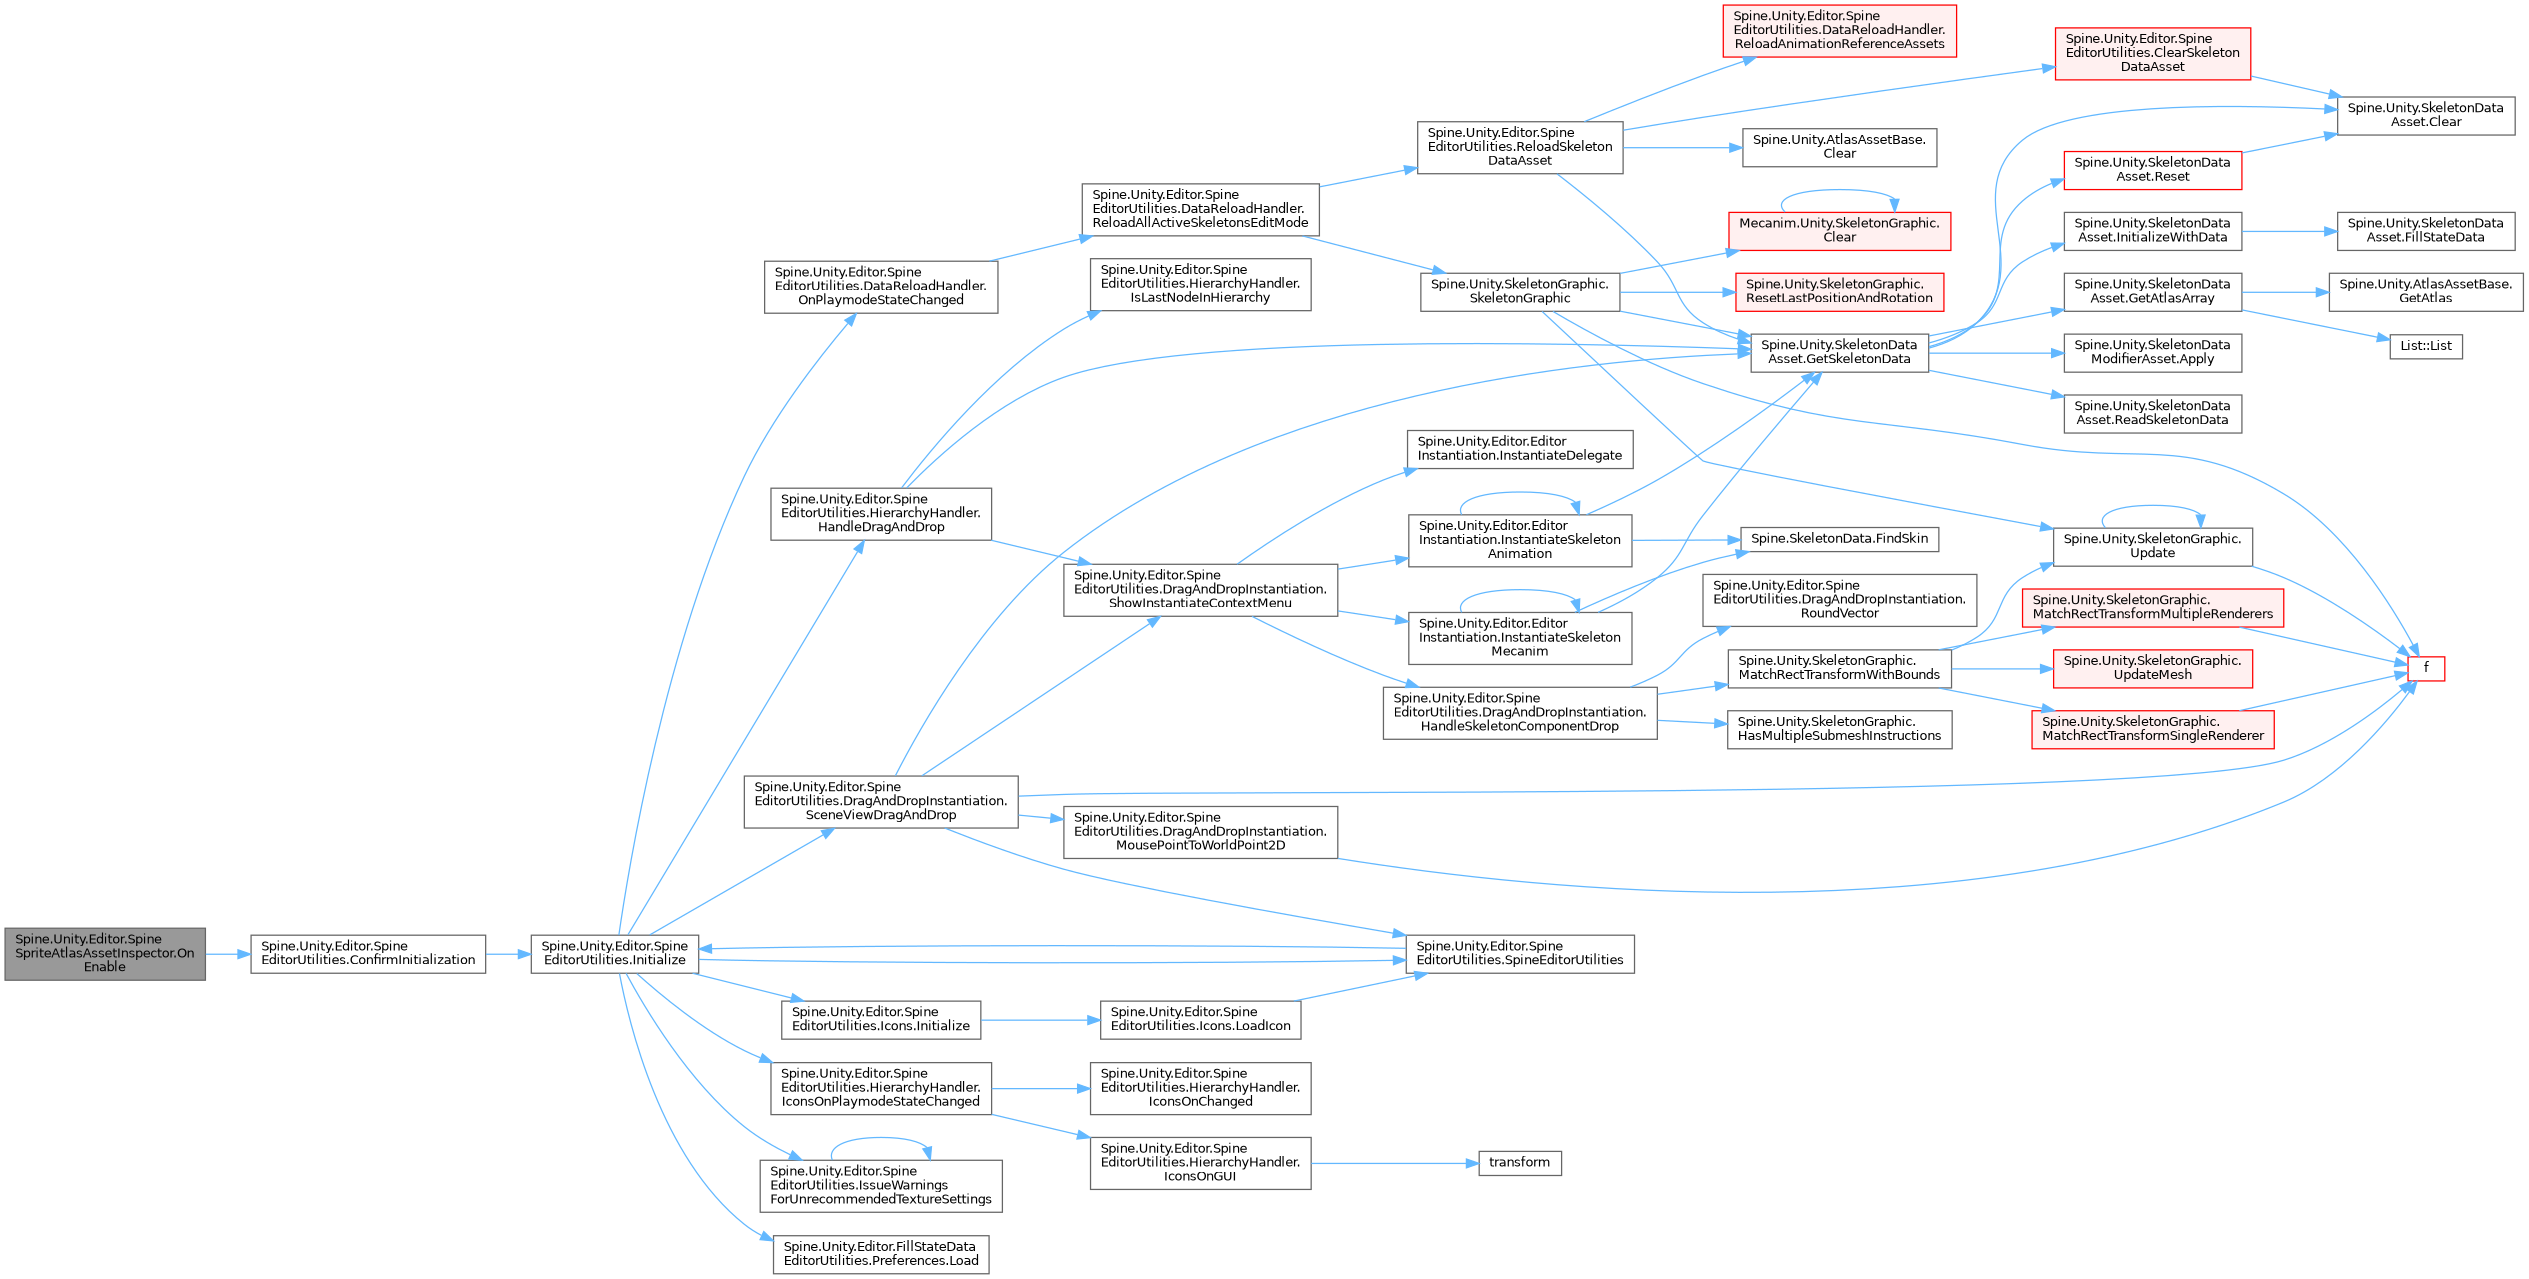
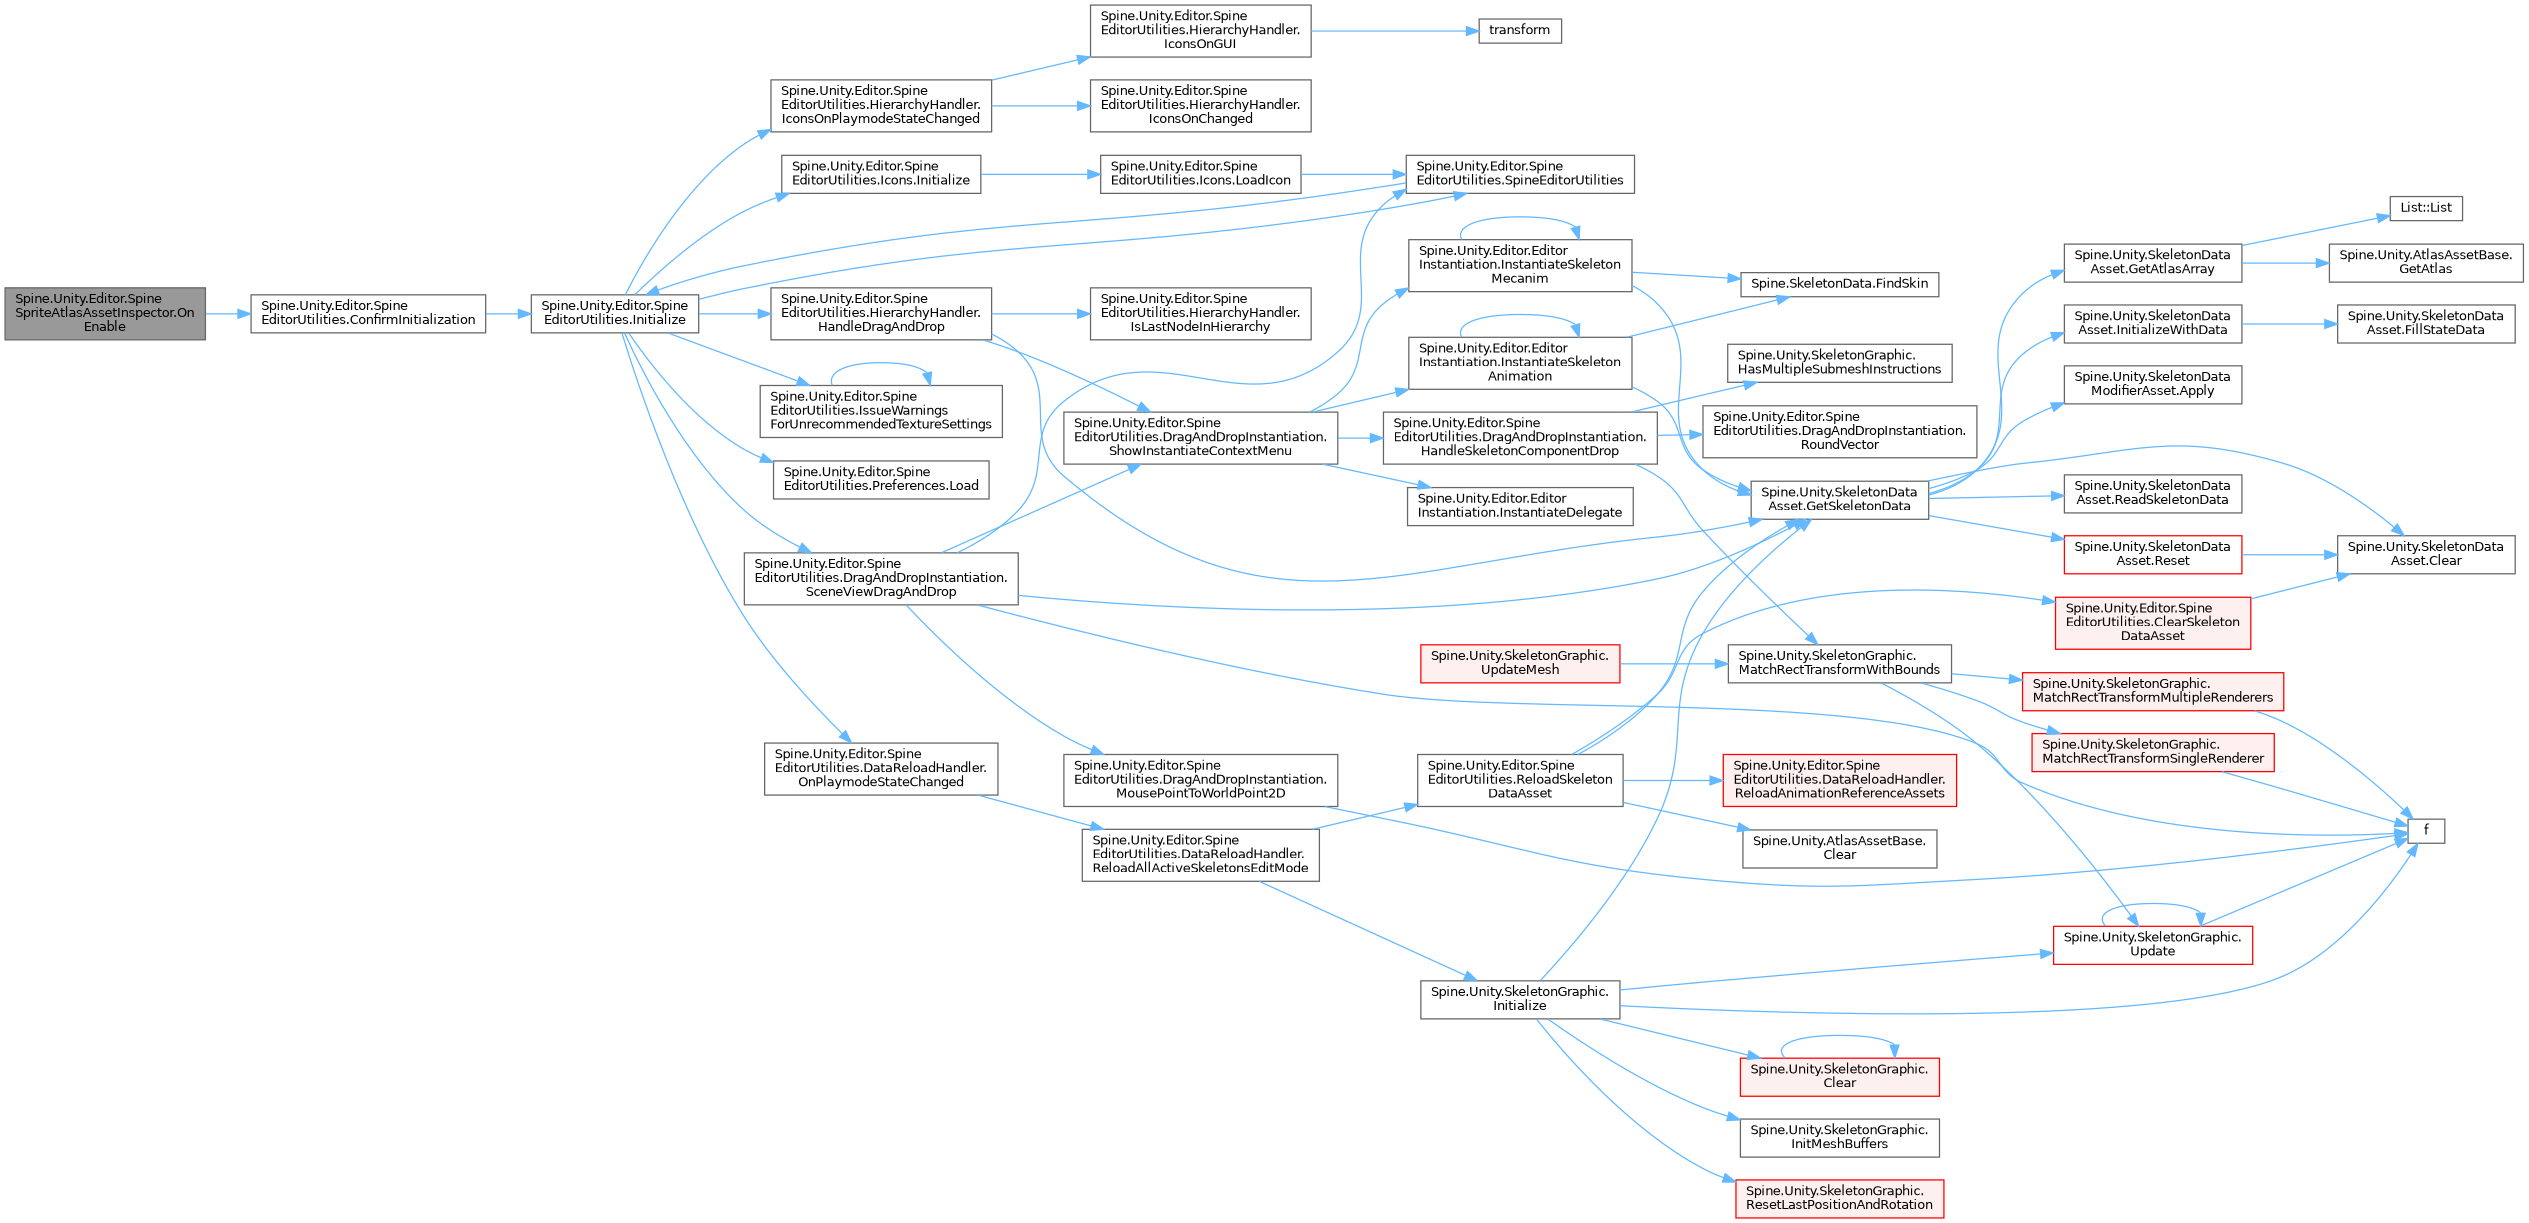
  digraph {
    rankdir=LR
    node [color=grey40 fillcolor=white fontname=Helvetica fontsize=10 shape=box style=filled]
    edge [color=steelblue1 fontname=Helvetica fontsize=10 labelfontname=Helvetica labelfontsize=10 style=solid]
    n1 [color=gray40 fillcolor=grey60 fontcolor=black height=0.2 label="Spine.Unity.Editor.Spine\lSpriteAtlasAssetInspector.On\lEnable" width=0.4]
    n2 [height=0.2 label="Spine.Unity.Editor.Spine\lEditorUtilities.ConfirmInitialization" width=0.4]
    n3 [height=0.2 label="Spine.Unity.Editor.Spine\lEditorUtilities.Initialize" width=0.4]
    n4 [height=0.2 label="Spine.Unity.Editor.Spine\lEditorUtilities.HierarchyHandler.\lHandleDragAndDrop" width=0.4]
    n5 [height=0.2 label="Spine.Unity.Editor.Spine\lEditorUtilities.HierarchyHandler.\lIconsOnPlaymodeStateChanged" width=0.4]
    n6 [height=0.2 label="Spine.Unity.Editor.Spine\lEditorUtilities.Icons.Initialize" width=0.4]
    n7 [height=0.2 label="Spine.Unity.Editor.Spine\lEditorUtilities.SpineEditorUtilities" width=0.4]
    n8 [height=0.2 label="Spine.Unity.Editor.Spine\lEditorUtilities.IssueWarnings\lForUnrecommendedTextureSettings" width=0.4]
-   n9 [height=0.2 label="Spine.Unity.Editor.FillStateData\lEditorUtilities.Preferences.Load" width=0.4]
+   n9 [height=0.2 label="Spine.Unity.Editor.Spine\lEditorUtilities.Preferences.Load" width=0.4]
    n10 [height=0.2 label="Spine.Unity.Editor.Spine\lEditorUtilities.DataReloadHandler.\lOnPlaymodeStateChanged" width=0.4]
    n11 [height=0.2 label="Spine.Unity.Editor.Spine\lEditorUtilities.DragAndDropInstantiation.\lSceneViewDragAndDrop" width=0.4]
    n12 [height=0.2 label="Spine.Unity.SkeletonData\lAsset.GetSkeletonData" width=0.4]
    n13 [height=0.2 label="Spine.Unity.Editor.Spine\lEditorUtilities.HierarchyHandler.\lIsLastNodeInHierarchy" width=0.4]
    n14 [height=0.2 label="Spine.Unity.Editor.Spine\lEditorUtilities.DragAndDropInstantiation.\lShowInstantiateContextMenu" width=0.4]
    n15 [height=0.2 label="Spine.Unity.Editor.Spine\lEditorUtilities.HierarchyHandler.\lIconsOnChanged" width=0.4]
    n16 [height=0.2 label="Spine.Unity.Editor.Spine\lEditorUtilities.HierarchyHandler.\lIconsOnGUI" width=0.4]
    n17 [height=0.2 label="Spine.Unity.Editor.Spine\lEditorUtilities.Icons.LoadIcon" width=0.4]
    n18 [height=0.2 label="Spine.Unity.Editor.Spine\lEditorUtilities.DataReloadHandler.\lReloadAllActiveSkeletonsEditMode" width=0.4]
-   n19 [color=red height=0.2 label=f width=0.4]
+   n19 [height=0.2 label=f width=0.4]
    n20 [height=0.2 label="Spine.Unity.Editor.Spine\lEditorUtilities.DragAndDropInstantiation.\lMousePointToWorldPoint2D" width=0.4]
    n21 [height=0.2 label="Spine.Unity.SkeletonData\lModifierAsset.Apply" width=0.4]
    n22 [height=0.2 label="Spine.Unity.SkeletonData\lAsset.Clear" width=0.4]
    n23 [height=0.2 label="Spine.Unity.SkeletonData\lAsset.GetAtlasArray" width=0.4]
    n24 [height=0.2 label="Spine.Unity.SkeletonData\lAsset.InitializeWithData" width=0.4]
    n25 [height=0.2 label="Spine.Unity.SkeletonData\lAsset.ReadSkeletonData" width=0.4]
    n26 [color=red height=0.2 label="Spine.Unity.SkeletonData\lAsset.Reset" width=0.4]
    n27 [height=0.2 label="Spine.Unity.Editor.Spine\lEditorUtilities.DragAndDropInstantiation.\lHandleSkeletonComponentDrop" width=0.4]
    n28 [height=0.2 label="Spine.Unity.Editor.Editor\lInstantiation.InstantiateDelegate" width=0.4]
    n29 [height=0.2 label="Spine.Unity.Editor.Editor\lInstantiation.InstantiateSkeleton\lAnimation" width=0.4]
    n30 [height=0.2 label="Spine.Unity.Editor.Editor\lInstantiation.InstantiateSkeleton\lMecanim" width=0.4]
    n31 [height=0.2 label="Spine.Unity.AtlasAssetBase.\lGetAtlas" width=0.4]
    n32 [height=0.2 label="List::List" width=0.4]
    n33 [height=0.2 label="Spine.Unity.SkeletonData\lAsset.FillStateData" width=0.4]
    n34 [height=0.2 label="Spine.Unity.SkeletonGraphic.\lHasMultipleSubmeshInstructions" width=0.4]
    n35 [height=0.2 label="Spine.Unity.SkeletonGraphic.\lMatchRectTransformWithBounds" width=0.4]
    n36 [height=0.2 label="Spine.Unity.Editor.Spine\lEditorUtilities.DragAndDropInstantiation.\lRoundVector" width=0.4]
    n37 [height=0.2 label="Spine.SkeletonData.FindSkin" width=0.4]
    n38 [color=red fillcolor="#FFF0F0" height=0.2 label="Spine.Unity.SkeletonGraphic.\lMatchRectTransformMultipleRenderers" width=0.4]
    n39 [color=red fillcolor="#FFF0F0" height=0.2 label="Spine.Unity.SkeletonGraphic.\lMatchRectTransformSingleRenderer" width=0.4]
-   n40 [height=0.2 label="Spine.Unity.SkeletonGraphic.\lUpdate" width=0.4]
+   n40 [color=red height=0.2 label="Spine.Unity.SkeletonGraphic.\lUpdate" width=0.4]
    n41 [color=red fillcolor="#FFF0F0" height=0.2 label="Spine.Unity.SkeletonGraphic.\lUpdateMesh" width=0.4]
    n42 [height=0.2 label=transform width=0.4]
-   n43 [height=0.2 label="Spine.Unity.SkeletonGraphic.\lSkeletonGraphic" width=0.4]
+   n43 [height=0.2 label="Spine.Unity.SkeletonGraphic.\lInitialize" width=0.4]
    n44 [height=0.2 label="Spine.Unity.Editor.Spine\lEditorUtilities.ReloadSkeleton\lDataAsset" width=0.4]
-   n45 [color=red fillcolor="#FFF0F0" height=0.2 label="Mecanim.Unity.SkeletonGraphic.\lClear" width=0.4]
+   n45 [color=red fillcolor="#FFF0F0" height=0.2 label="Spine.Unity.SkeletonGraphic.\lClear" width=0.4]
+   n46 [height=0.2 label="Spine.Unity.SkeletonGraphic.\lInitMeshBuffers" width=0.4]
    n47 [color=red fillcolor="#FFF0F0" height=0.2 label="Spine.Unity.SkeletonGraphic.\lResetLastPositionAndRotation" width=0.4]
    n48 [height=0.2 label="Spine.Unity.AtlasAssetBase.\lClear" width=0.4]
    n49 [color=red fillcolor="#FFF0F0" height=0.2 label="Spine.Unity.Editor.Spine\lEditorUtilities.ClearSkeleton\lDataAsset" width=0.4]
    n50 [color=red fillcolor="#FFF0F0" height=0.2 label="Spine.Unity.Editor.Spine\lEditorUtilities.DataReloadHandler.\lReloadAnimationReferenceAssets" width=0.4]
    n1 -> n2
    n2 -> n3
    n3 -> n4
    n3 -> n5
    n3 -> n6
    n3 -> n7
    n3 -> n8
    n3 -> n9
    n3 -> n10
    n3 -> n11
    n4 -> n12
    n4 -> n13
    n4 -> n14
    n5 -> n15
    n5 -> n16
    n6 -> n17
    n7 -> n3
    n8 -> n8
    n10 -> n18
    n11 -> n7
    n11 -> n12
    n11 -> n14
    n11 -> n19
    n11 -> n20
    n12 -> n21
    n12 -> n22
    n12 -> n23
    n12 -> n24
    n12 -> n25
    n12 -> n26
    n14 -> n27
    n14 -> n28
    n14 -> n29
    n14 -> n30
    n16 -> n42
    n17 -> n7
    n18 -> n43
    n18 -> n44
    n20 -> n19
    n23 -> n31
    n23 -> n32
    n24 -> n33
    n26 -> n22
    n27 -> n34
    n27 -> n35
    n27 -> n36
    n29 -> n12
    n29 -> n29
    n29 -> n37
    n30 -> n12
    n30 -> n30
    n30 -> n37
    n35 -> n38
    n35 -> n39
    n35 -> n40
-   n35 -> n41
+   n41 -> n35
    n38 -> n19
    n39 -> n19
    n40 -> n19
    n40 -> n40
    n43 -> n12
    n43 -> n19
    n43 -> n40
    n43 -> n45
+   n43 -> n46
    n43 -> n47
    n44 -> n12
    n44 -> n48
    n44 -> n49
    n44 -> n50
    n45 -> n45
    n49 -> n22
  }
